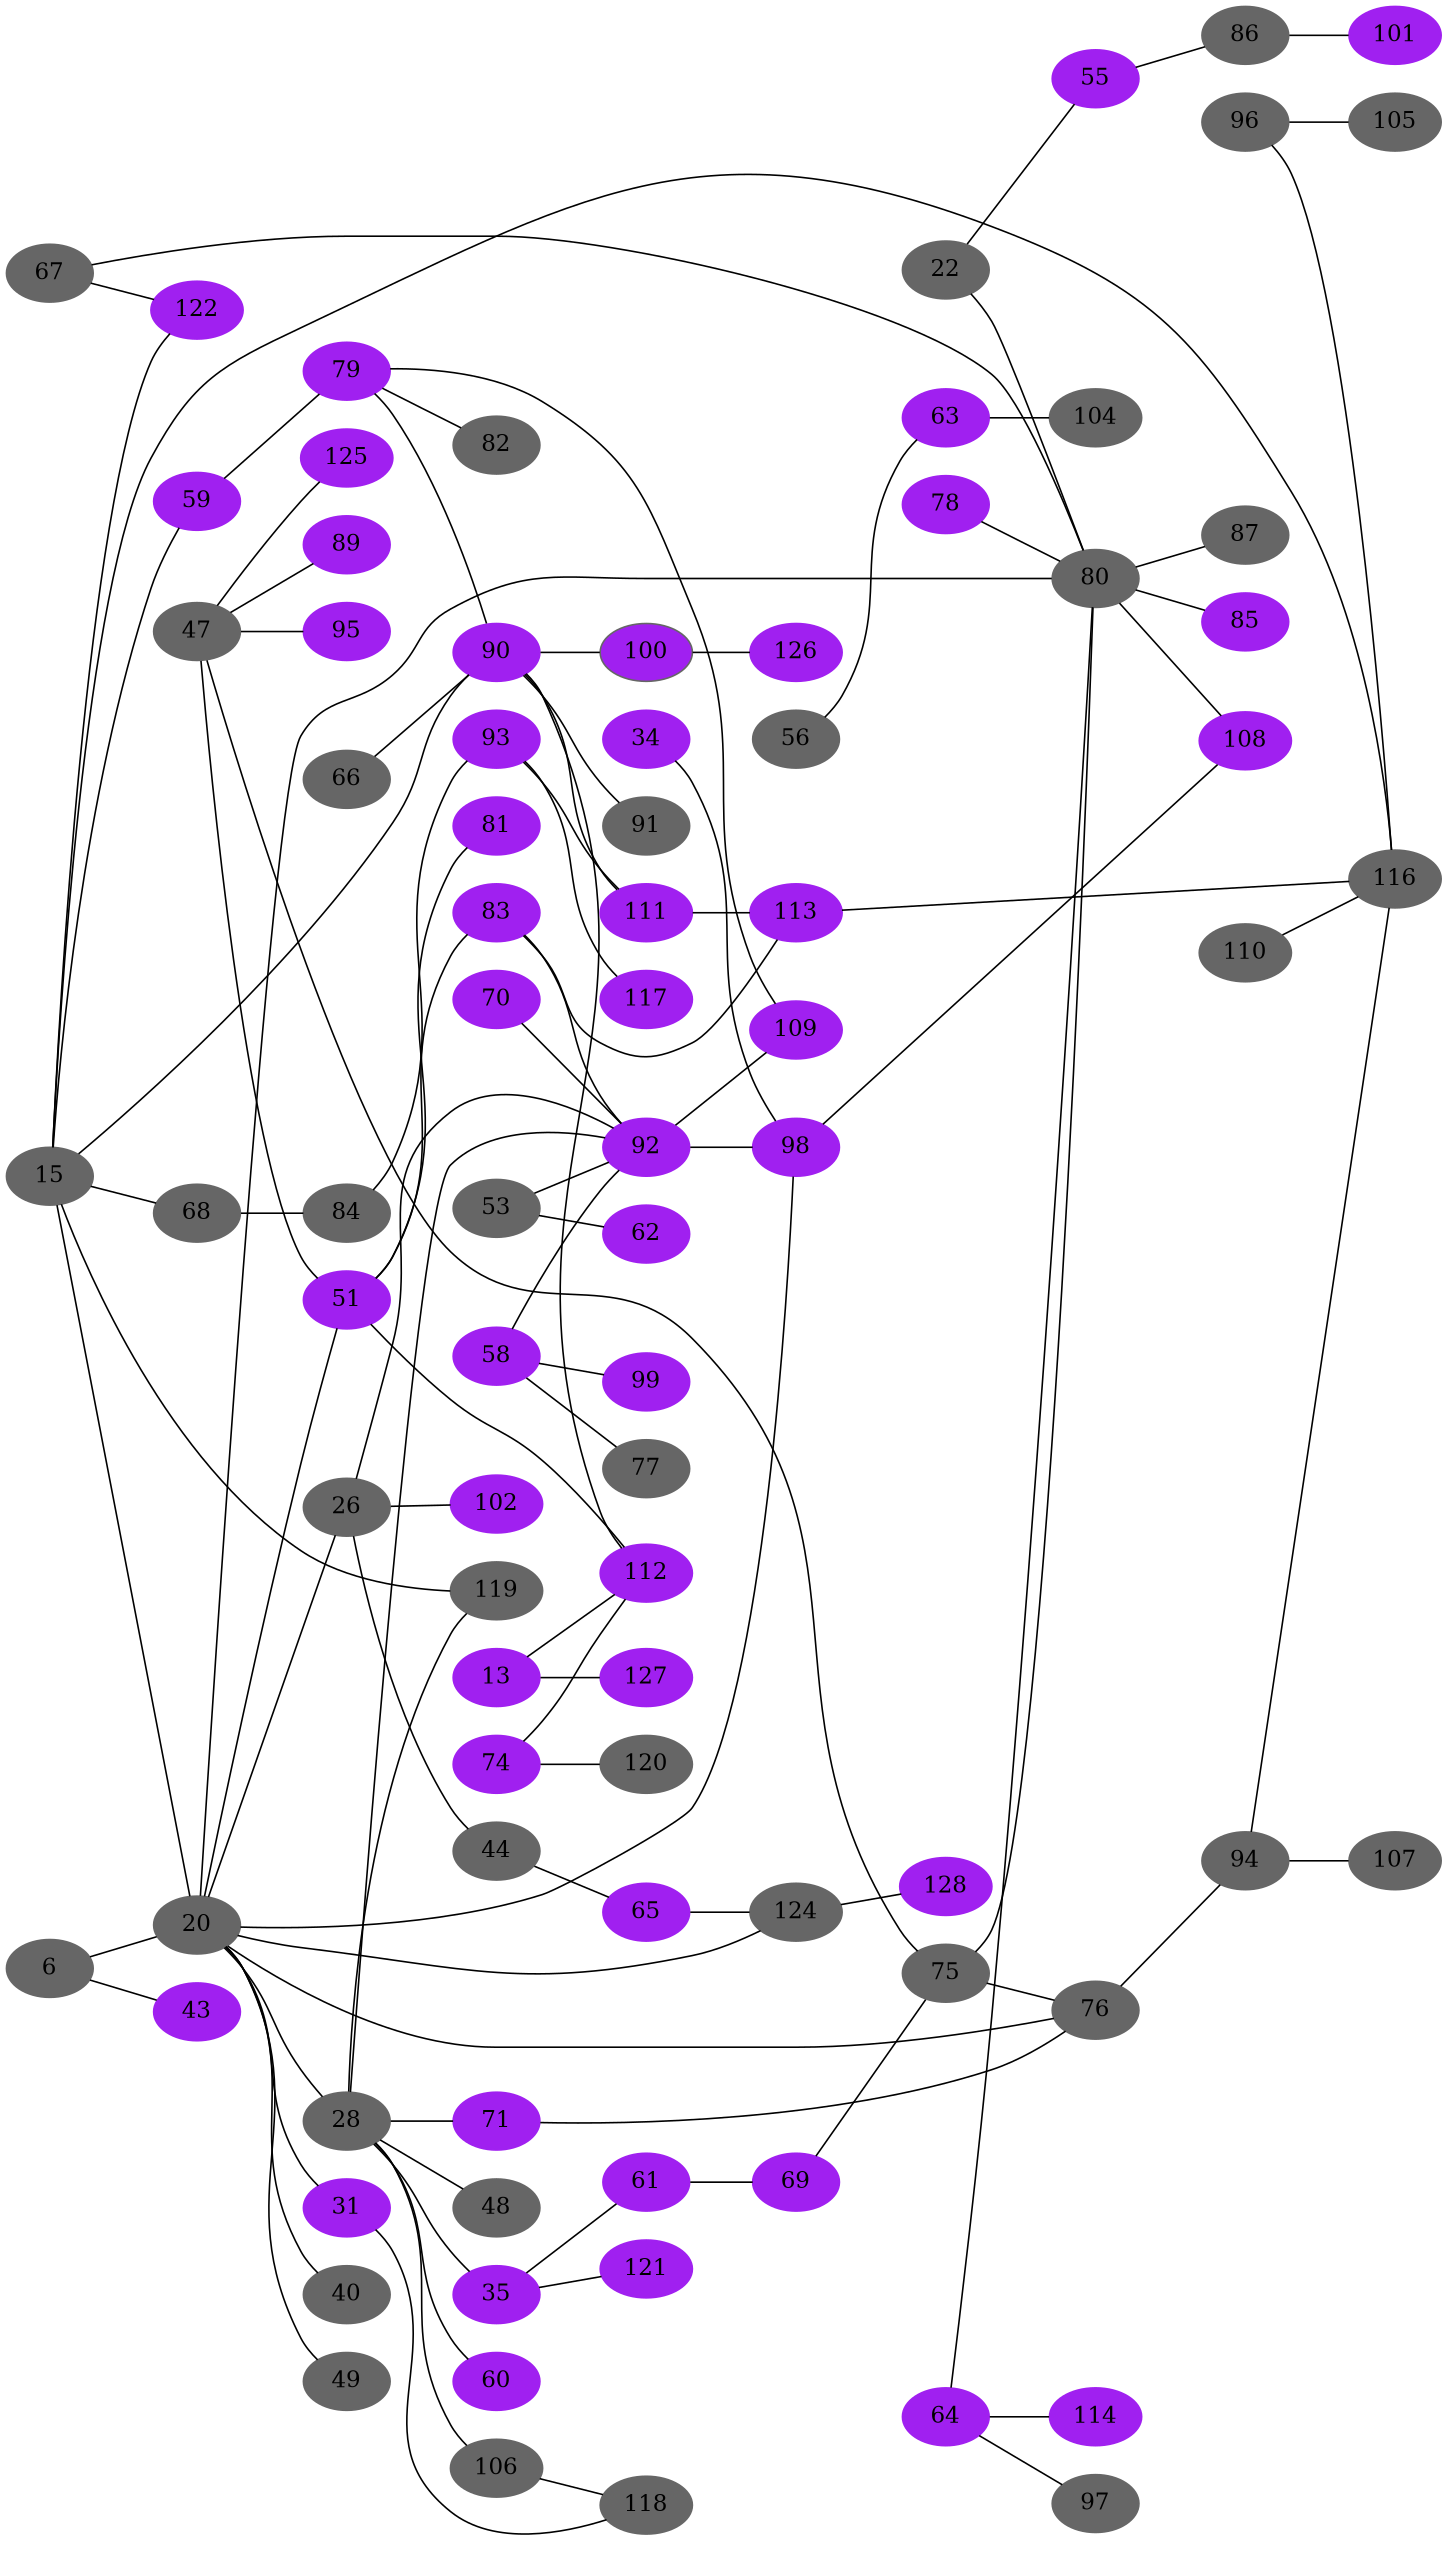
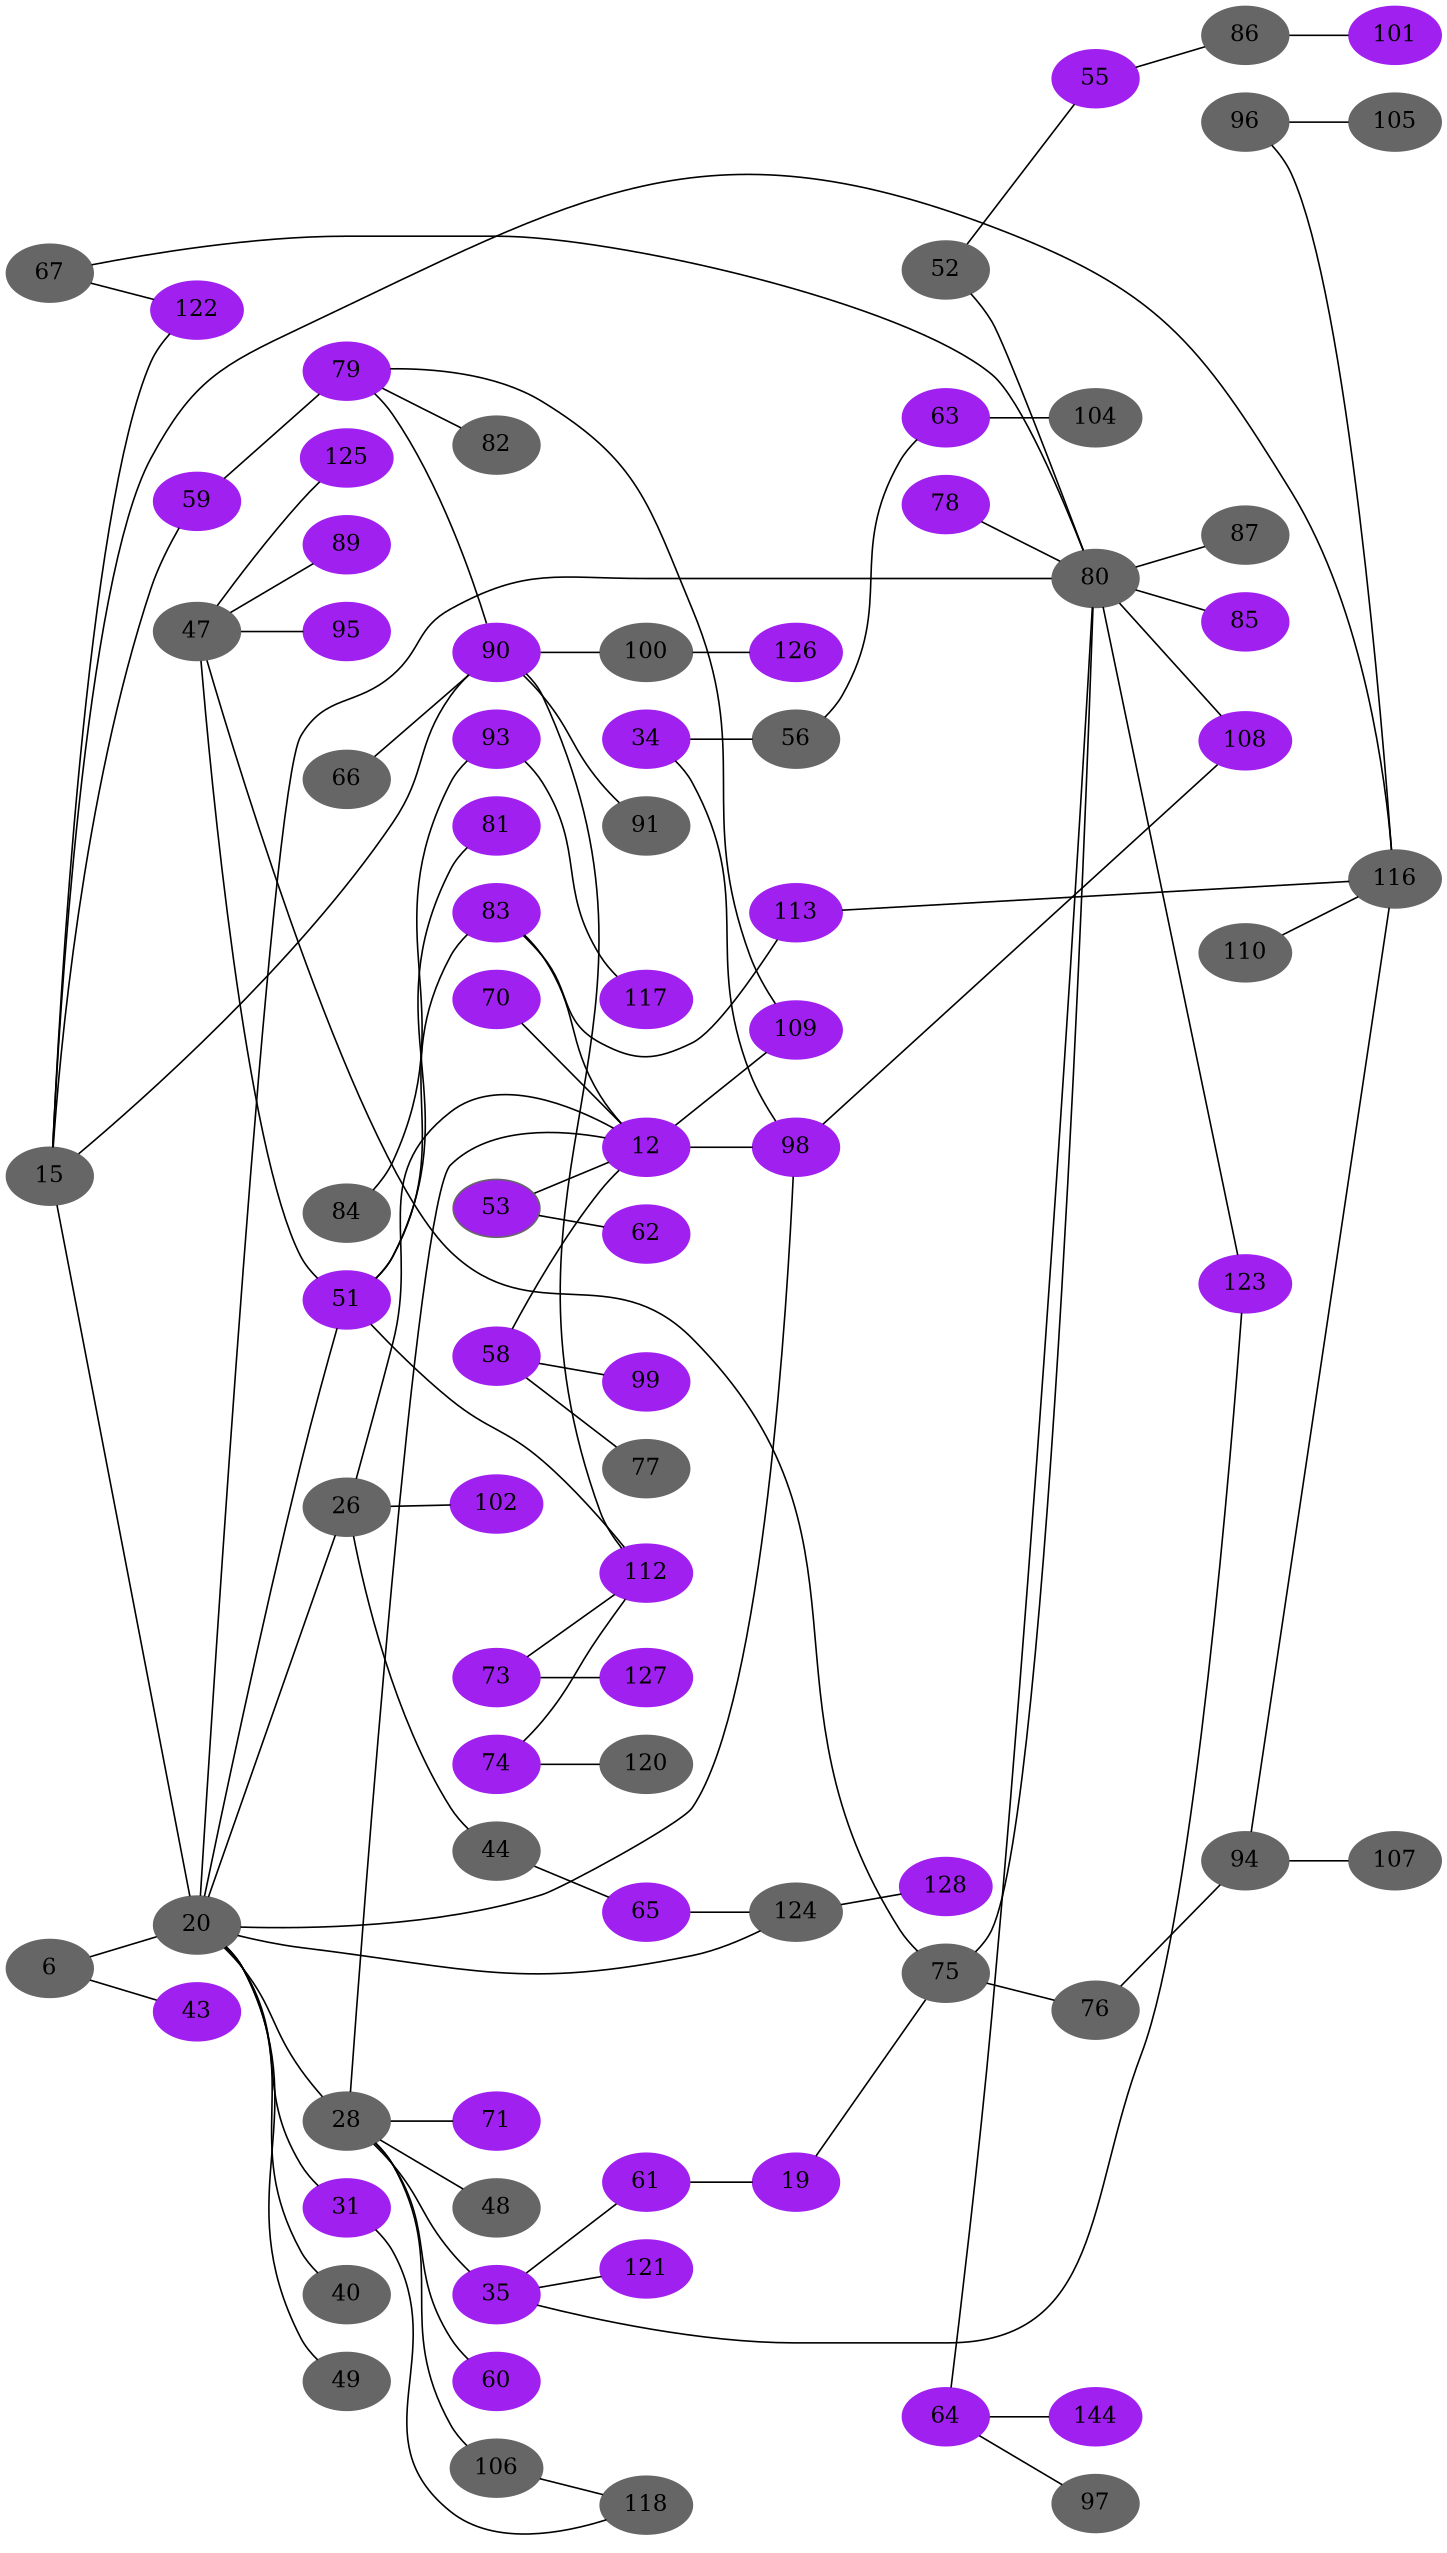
  graph {
    rankdir=LR
    node [color=purple style=filled]
    20 [color=gray40 super="+9+17+19+3"]
    26 [color=gray40]
    28 [color=gray40 super="+8"]
    31
    40 [color=gray40]
    49 [color=gray40]
    51 [super="+22"]
    76 [color=gray40 super="+30"]
    80 [color=gray40 super="+42+72"]
    98 [super="+12+88"]
    124 [color=gray40 super="+36"]
    6 [color=gray40]
    43
    15 [color=gray40 super="+4"]
    59
-   68 [color=gray40]
    90 [super="+23+18+50"]
    116 [color=gray40 super="+39"]
-   119 [color=gray40]
    122
    79
    84 [color=gray40]
    112 [super="+38"]
    91 [color=gray40]
-   100 [color=gray40 fillcolor=purple]
-   111
+   100 [color=gray40]
    44 [color=gray40]
-   92 [super="+46"]
+   92 [super="+46" label=12]
    102
    35 [super="+33"]
    48 [color=gray40]
    60
    71 [super="+32"]
    106 [color=gray40]
    118 [color=gray40]
    81
    83
    94 [color=gray40]
+   123
    85
    87 [color=gray40]
    108 [super="+57"]
    128
    65
    109
    61
    121
    34
    56 [color=gray40]
    63
-   69
+   69 [label=19]
    47 [color=gray40]
    75 [color=gray40]
    89
    95
    125
    113 [super="+41"]
-   52 [color=gray40 label=22]
+   52 [color=gray40]
    55
    86 [color=gray40]
-   53 [color=gray40]
+   53 [color=gray40 fillcolor=purple]
    62
    101
    104 [color=gray40]
    58
    77 [color=gray40]
    99
    82 [color=gray40]
    64
    97 [color=gray40]
-   114
+   114 [label=144]
    66 [color=gray40]
    67 [color=gray40]
    93
    70
-   73 [label=13]
+   73
    127
    74
    120 [color=gray40]
    107 [color=gray40]
    78
    117
    126
    96 [color=gray40]
    105 [color=gray40]
    110 [color=gray40]
    20 -- 26
    20 -- 28
    20 -- 31
    20 -- 40
    20 -- 49
    20 -- 51
-   20 -- 76
    20 -- 80 [weight=2]
    20 -- 98 [weight=2]
    20 -- 124
    26 -- 44
    26 -- 92
    26 -- 102
-   28 -- 119
    28 -- 92
    28 -- 35
    28 -- 48
    28 -- 60
    28 -- 71 [weight=2]
    28 -- 106
    31 -- 118
    51 -- 112
    51 -- 81
    51 -- 83
    76 -- 94
+   80 -- 123
    80 -- 85
    80 -- 87
    80 -- 108
    98 -- 108
    124 -- 128
    6 -- 20
    6 -- 43
    15 -- 20 [weight=2]
    15 -- 59
-   15 -- 68
    15 -- 90
    15 -- 116
-   15 -- 119
    15 -- 122
    59 -- 79
-   68 -- 84
    90 -- 112
    90 -- 91
    90 -- 100
-   90 -- 111
    79 -- 90
    79 -- 109
    79 -- 82
    84 -- 93
    100 -- 126
-   111 -- 113
    44 -- 65
    92 -- 98
    92 -- 109
+   35 -- 123
    35 -- 61
    35 -- 121
-   71 -- 76
    106 -- 118
    83 -- 92
    83 -- 113
    94 -- 116
    94 -- 107
    65 -- 124
    61 -- 69
    34 -- 98
+   34 -- 56
    56 -- 63
    63 -- 104
    69 -- 75
    47 -- 51
    47 -- 75
    47 -- 89
    47 -- 95
    47 -- 125
    75 -- 76
    75 -- 80
    113 -- 116
    52 -- 80
    52 -- 55
    55 -- 86
    86 -- 101
    53 -- 92
    53 -- 62
    58 -- 92
    58 -- 77
    58 -- 99
    64 -- 80
    64 -- 97
    64 -- 114
    66 -- 90
    67 -- 80
    67 -- 122
-   93 -- 111
    93 -- 117
    70 -- 92
    73 -- 112
    73 -- 127
    74 -- 112
    74 -- 120
    78 -- 80
    96 -- 116
    96 -- 105
    110 -- 116
  }
